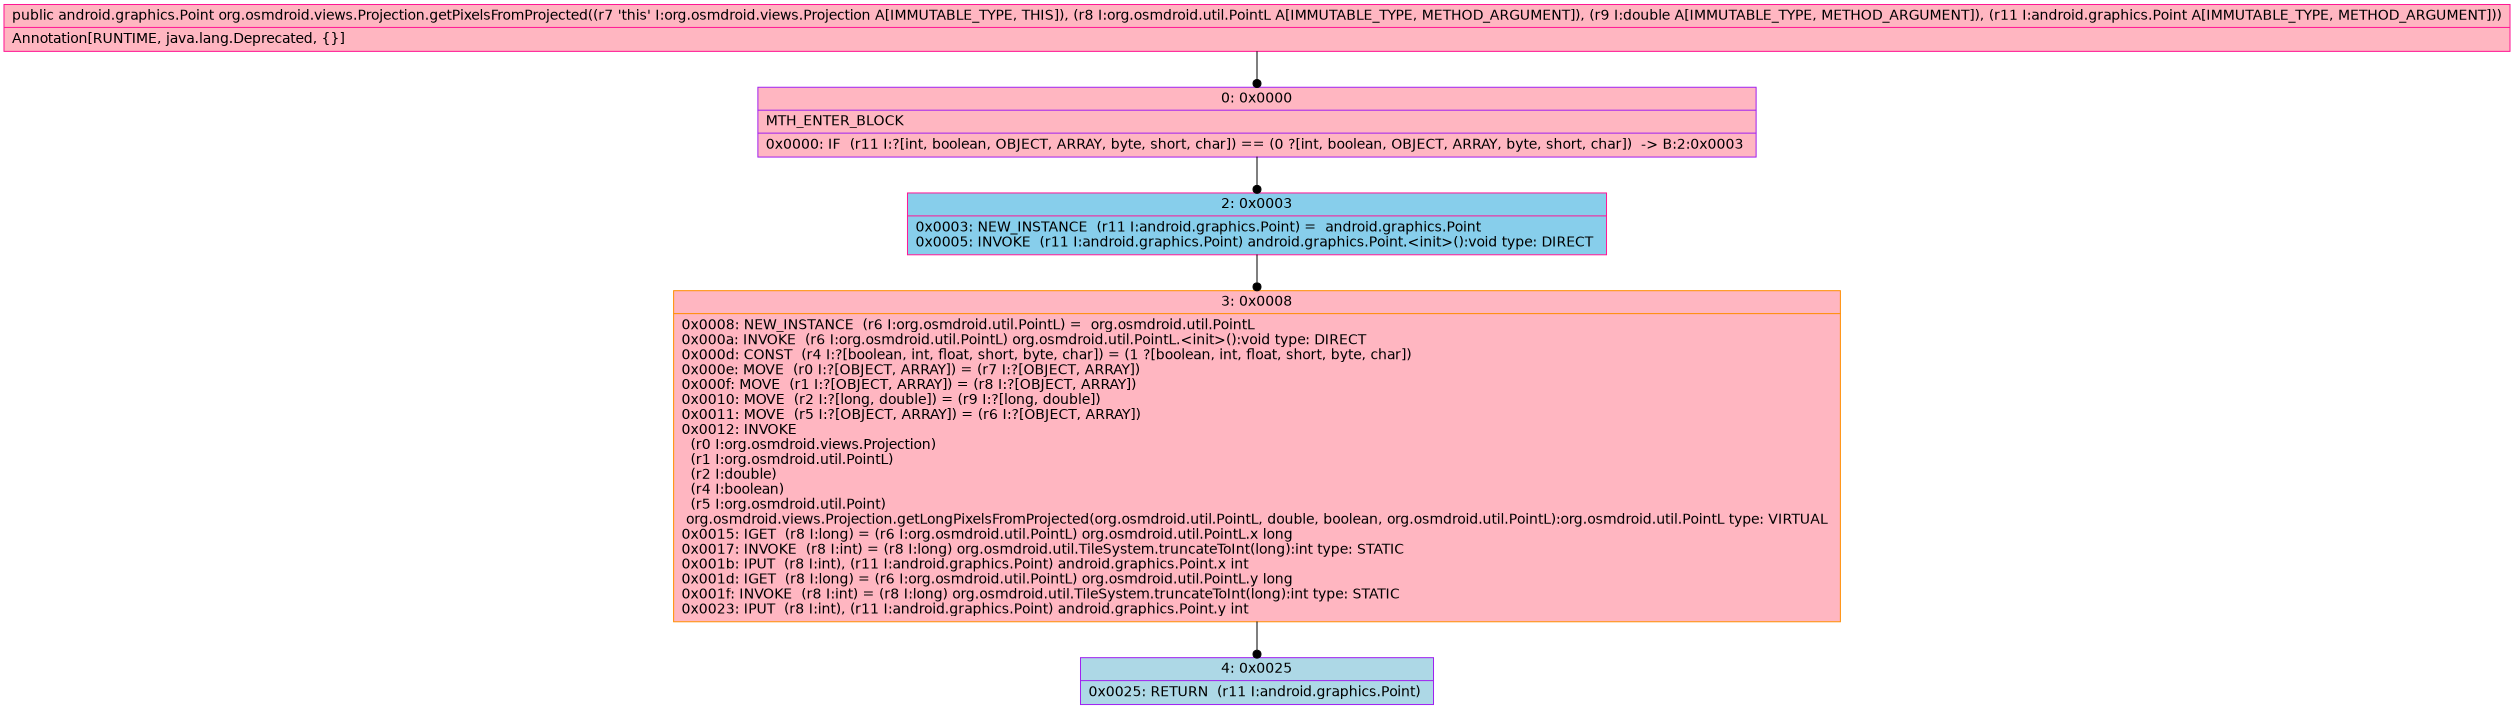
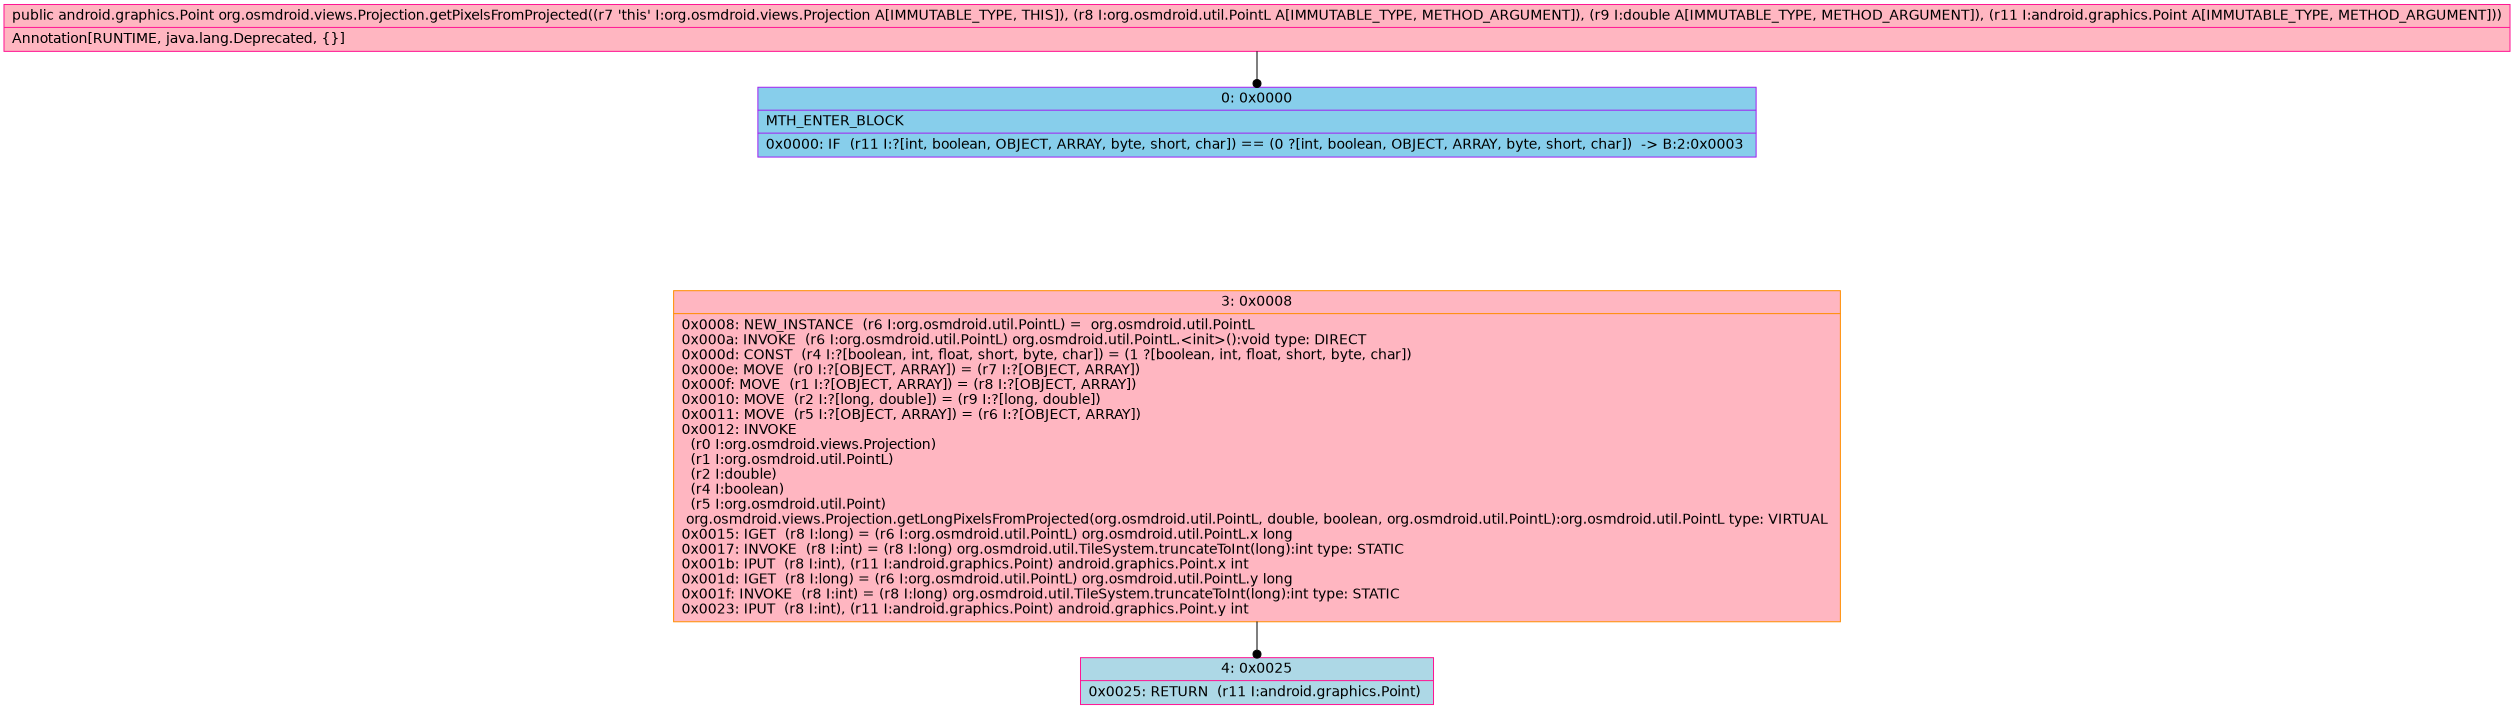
  digraph {
    fontname="DejaVu Sans"
    node [color=purple fillcolor=skyblue fontname="DejaVu Sans" shape=record style=filled]
    edge [arrowhead=dot fontname="DejaVu Sans"]
-   n1 [fillcolor=lightpink label="{0\:\ 0x0000|MTH_ENTER_BLOCK\l|0x0000: IF  (r11 I:?[int, boolean, OBJECT, ARRAY, byte, short, char]) == (0 ?[int, boolean, OBJECT, ARRAY, byte, short, char])  \-\> B:2:0x0003 \l}"]
-   n2 [color=deeppink label="{2\:\ 0x0003|0x0003: NEW_INSTANCE  (r11 I:android.graphics.Point) =  android.graphics.Point \l0x0005: INVOKE  (r11 I:android.graphics.Point) android.graphics.Point.\<init\>():void type: DIRECT \l}"]
+   n1 [label="{0\:\ 0x0000|MTH_ENTER_BLOCK\l|0x0000: IF  (r11 I:?[int, boolean, OBJECT, ARRAY, byte, short, char]) == (0 ?[int, boolean, OBJECT, ARRAY, byte, short, char])  \-\> B:2:0x0003 \l}"]
    n3 [color=darkorange fillcolor=lightpink label="{3\:\ 0x0008|0x0008: NEW_INSTANCE  (r6 I:org.osmdroid.util.PointL) =  org.osmdroid.util.PointL \l0x000a: INVOKE  (r6 I:org.osmdroid.util.PointL) org.osmdroid.util.PointL.\<init\>():void type: DIRECT \l0x000d: CONST  (r4 I:?[boolean, int, float, short, byte, char]) = (1 ?[boolean, int, float, short, byte, char]) \l0x000e: MOVE  (r0 I:?[OBJECT, ARRAY]) = (r7 I:?[OBJECT, ARRAY]) \l0x000f: MOVE  (r1 I:?[OBJECT, ARRAY]) = (r8 I:?[OBJECT, ARRAY]) \l0x0010: MOVE  (r2 I:?[long, double]) = (r9 I:?[long, double]) \l0x0011: MOVE  (r5 I:?[OBJECT, ARRAY]) = (r6 I:?[OBJECT, ARRAY]) \l0x0012: INVOKE  \l  (r0 I:org.osmdroid.views.Projection)\l  (r1 I:org.osmdroid.util.PointL)\l  (r2 I:double)\l  (r4 I:boolean)\l  (r5 I:org.osmdroid.util.Point)\l org.osmdroid.views.Projection.getLongPixelsFromProjected(org.osmdroid.util.PointL, double, boolean, org.osmdroid.util.PointL):org.osmdroid.util.PointL type: VIRTUAL \l0x0015: IGET  (r8 I:long) = (r6 I:org.osmdroid.util.PointL) org.osmdroid.util.PointL.x long \l0x0017: INVOKE  (r8 I:int) = (r8 I:long) org.osmdroid.util.TileSystem.truncateToInt(long):int type: STATIC \l0x001b: IPUT  (r8 I:int), (r11 I:android.graphics.Point) android.graphics.Point.x int \l0x001d: IGET  (r8 I:long) = (r6 I:org.osmdroid.util.PointL) org.osmdroid.util.PointL.y long \l0x001f: INVOKE  (r8 I:int) = (r8 I:long) org.osmdroid.util.TileSystem.truncateToInt(long):int type: STATIC \l0x0023: IPUT  (r8 I:int), (r11 I:android.graphics.Point) android.graphics.Point.y int \l}"]
-   n4 [fillcolor=lightblue label="{4\:\ 0x0025|0x0025: RETURN  (r11 I:android.graphics.Point) \l}"]
+   n4 [color=deeppink fillcolor=lightblue label="{4\:\ 0x0025|0x0025: RETURN  (r11 I:android.graphics.Point) \l}"]
    n5 [color=deeppink fillcolor=lightpink label="{public android.graphics.Point org.osmdroid.views.Projection.getPixelsFromProjected((r7 'this' I:org.osmdroid.views.Projection A[IMMUTABLE_TYPE, THIS]), (r8 I:org.osmdroid.util.PointL A[IMMUTABLE_TYPE, METHOD_ARGUMENT]), (r9 I:double A[IMMUTABLE_TYPE, METHOD_ARGUMENT]), (r11 I:android.graphics.Point A[IMMUTABLE_TYPE, METHOD_ARGUMENT]))  | Annotation[RUNTIME, java.lang.Deprecated, \{\}]\l}"]
-   n1 -> n2
-   n2 -> n3
    n3 -> n4
    n5 -> n1
  }
